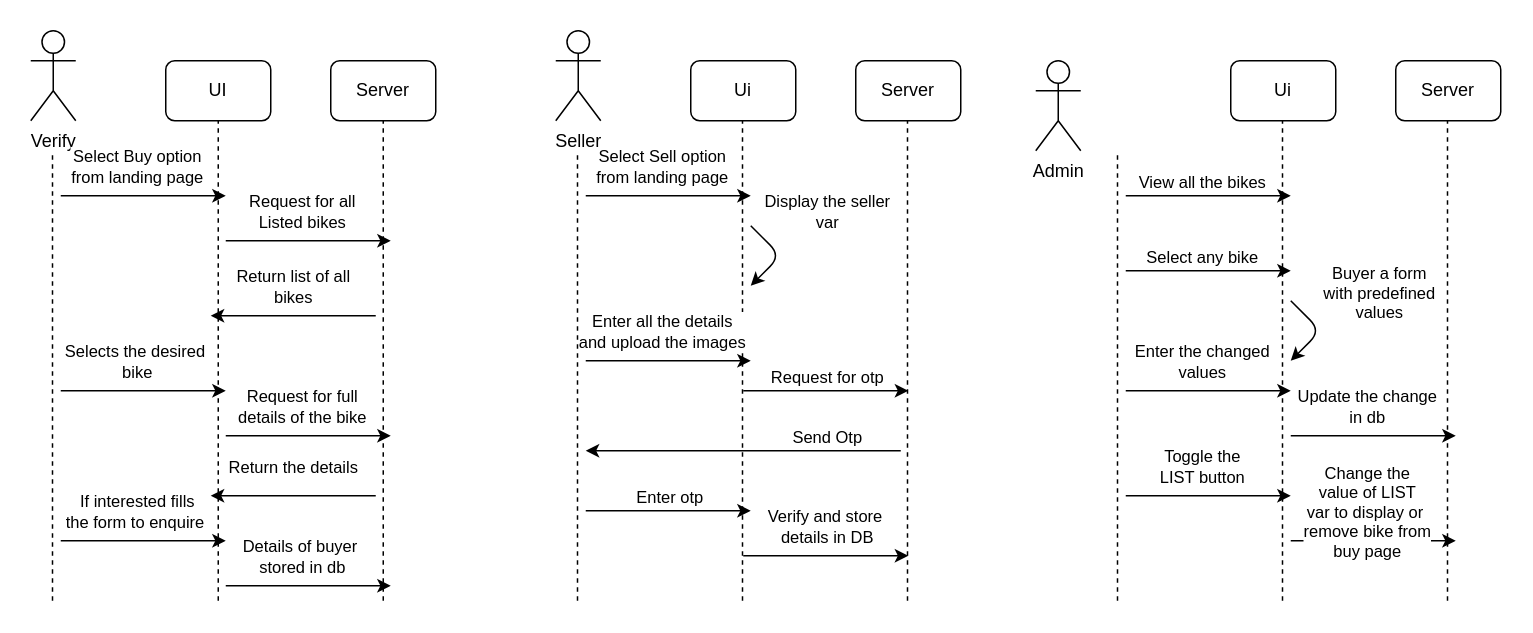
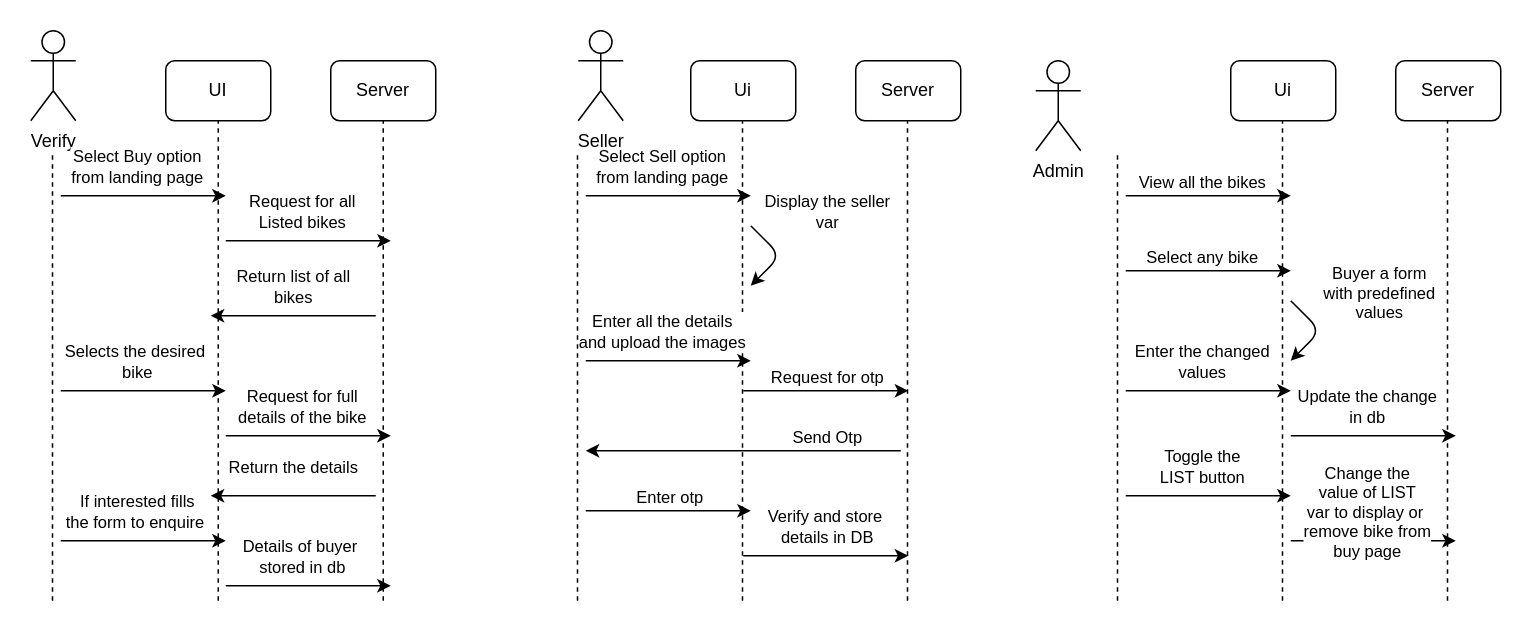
  <mxCell id="0" />
  <mxCell id="1" parent="0" />
  <mxCell id="2" value="Verify" style="shape=umlActor;verticalLabelPosition=bottom;verticalAlign=top;html=1;outlineConnect=0;" vertex="1" parent="1"><mxGeometry x="20" y="20" width="30" height="60" as="geometry" /></mxCell>
  <mxCell id="3" value="UI" style="rounded=1;whiteSpace=wrap;html=1;" vertex="1" parent="1"><mxGeometry x="110" y="40" width="70" height="40" as="geometry" /></mxCell>
  <mxCell id="4" value="Server" style="rounded=1;whiteSpace=wrap;html=1;" vertex="1" parent="1"><mxGeometry x="220" y="40" width="70" height="40" as="geometry" /></mxCell>
  <mxCell id="5" value="" style="endArrow=none;dashed=1;html=1;" edge="1" parent="1"><mxGeometry width="50" height="50" relative="1" as="geometry"><mxPoint x="34.5" y="400" as="sourcePoint" /><mxPoint x="34.5" y="100" as="targetPoint" /></mxGeometry></mxCell>
  <mxCell id="6" value="" style="endArrow=none;dashed=1;html=1;entryX=0.5;entryY=1;entryDx=0;entryDy=0;" edge="1" parent="1" target="3"><mxGeometry width="50" height="50" relative="1" as="geometry"><mxPoint x="145" y="400" as="sourcePoint" /><mxPoint x="134.5" y="80" as="targetPoint" /></mxGeometry></mxCell>
  <mxCell id="7" value="" style="endArrow=none;dashed=1;html=1;entryX=0.5;entryY=1;entryDx=0;entryDy=0;" edge="1" parent="1" target="4"><mxGeometry width="50" height="50" relative="1" as="geometry"><mxPoint x="255" y="400" as="sourcePoint" /><mxPoint x="260" y="80" as="targetPoint" /></mxGeometry></mxCell>
  <mxCell id="8" value="" style="endArrow=classic;html=1;" edge="1" parent="1"><mxGeometry width="50" height="50" relative="1" as="geometry"><mxPoint x="40" y="130" as="sourcePoint" /><mxPoint x="150" y="130" as="targetPoint" /></mxGeometry></mxCell>
  <mxCell id="9" value="Select Buy option&lt;br&gt;from landing page" style="edgeLabel;html=1;align=center;verticalAlign=middle;resizable=0;points=[];" vertex="1" connectable="0" parent="8"><mxGeometry x="-0.345" y="4" relative="1" as="geometry"><mxPoint x="14" y="-16" as="offset" /></mxGeometry></mxCell>
  <mxCell id="10" value="" style="endArrow=classic;html=1;" edge="1" parent="1"><mxGeometry width="50" height="50" relative="1" as="geometry"><mxPoint x="150" y="160" as="sourcePoint" /><mxPoint x="260" y="160" as="targetPoint" /></mxGeometry></mxCell>
  <mxCell id="11" value="Request for all&lt;br&gt;Listed bikes" style="edgeLabel;html=1;align=center;verticalAlign=middle;resizable=0;points=[];" vertex="1" connectable="0" parent="10"><mxGeometry x="-0.345" y="4" relative="1" as="geometry"><mxPoint x="14" y="-16" as="offset" /></mxGeometry></mxCell>
  <mxCell id="12" value="" style="endArrow=classic;html=1;" edge="1" parent="1"><mxGeometry width="50" height="50" relative="1" as="geometry"><mxPoint x="250" y="210" as="sourcePoint" /><mxPoint x="140" y="210" as="targetPoint" /></mxGeometry></mxCell>
  <mxCell id="13" value="Return list of all&lt;br&gt;bikes" style="edgeLabel;html=1;align=center;verticalAlign=middle;resizable=0;points=[];" vertex="1" connectable="0" parent="12"><mxGeometry x="0.26" y="-4" relative="1" as="geometry"><mxPoint x="13" y="-16" as="offset" /></mxGeometry></mxCell>
  <mxCell id="14" value="" style="endArrow=classic;html=1;" edge="1" parent="1"><mxGeometry width="50" height="50" relative="1" as="geometry"><mxPoint x="40" y="260" as="sourcePoint" /><mxPoint x="150" y="260" as="targetPoint" /></mxGeometry></mxCell>
  <mxCell id="15" value="Selects the desired&amp;nbsp;&lt;br&gt;bike" style="edgeLabel;html=1;align=center;verticalAlign=middle;resizable=0;points=[];" vertex="1" connectable="0" parent="14"><mxGeometry x="-0.345" y="4" relative="1" as="geometry"><mxPoint x="14" y="-16" as="offset" /></mxGeometry></mxCell>
  <mxCell id="16" value="" style="endArrow=classic;html=1;" edge="1" parent="1"><mxGeometry width="50" height="50" relative="1" as="geometry"><mxPoint x="150" y="290" as="sourcePoint" /><mxPoint x="260" y="290" as="targetPoint" /></mxGeometry></mxCell>
  <mxCell id="17" value="Request for full&lt;br&gt;details of the bike" style="edgeLabel;html=1;align=center;verticalAlign=middle;resizable=0;points=[];" vertex="1" connectable="0" parent="16"><mxGeometry x="-0.345" y="4" relative="1" as="geometry"><mxPoint x="14" y="-16" as="offset" /></mxGeometry></mxCell>
  <mxCell id="18" value="" style="endArrow=classic;html=1;" edge="1" parent="1"><mxGeometry width="50" height="50" relative="1" as="geometry"><mxPoint x="250" y="330" as="sourcePoint" /><mxPoint x="140" y="330" as="targetPoint" /></mxGeometry></mxCell>
  <mxCell id="19" value="Return the details" style="edgeLabel;html=1;align=center;verticalAlign=middle;resizable=0;points=[];" vertex="1" connectable="0" parent="18"><mxGeometry x="0.26" y="-4" relative="1" as="geometry"><mxPoint x="13" y="-16" as="offset" /></mxGeometry></mxCell>
  <mxCell id="20" value="" style="endArrow=classic;html=1;" edge="1" parent="1"><mxGeometry width="50" height="50" relative="1" as="geometry"><mxPoint x="40" y="360" as="sourcePoint" /><mxPoint x="150" y="360" as="targetPoint" /></mxGeometry></mxCell>
  <mxCell id="21" value="If interested fills&lt;br&gt;the form to enquire&amp;nbsp;" style="edgeLabel;html=1;align=center;verticalAlign=middle;resizable=0;points=[];" vertex="1" connectable="0" parent="20"><mxGeometry x="-0.345" y="4" relative="1" as="geometry"><mxPoint x="14" y="-16" as="offset" /></mxGeometry></mxCell>
  <mxCell id="22" value="" style="endArrow=classic;html=1;" edge="1" parent="1"><mxGeometry width="50" height="50" relative="1" as="geometry"><mxPoint x="150" y="390" as="sourcePoint" /><mxPoint x="260" y="390" as="targetPoint" /></mxGeometry></mxCell>
  <mxCell id="23" value="Details of buyer&amp;nbsp;&lt;br&gt;stored in db" style="edgeLabel;html=1;align=center;verticalAlign=middle;resizable=0;points=[];" vertex="1" connectable="0" parent="22"><mxGeometry x="-0.345" y="4" relative="1" as="geometry"><mxPoint x="14" y="-16" as="offset" /></mxGeometry></mxCell>
- <mxCell id="24" value="Seller" style="shape=umlActor;verticalLabelPosition=bottom;verticalAlign=top;html=1;outlineConnect=0;" vertex="1" parent="1"><mxGeometry x="370" y="20" width="30" height="60" as="geometry" /></mxCell>
+ <mxCell id="24" value="Seller" style="shape=umlActor;verticalLabelPosition=bottom;verticalAlign=top;html=1;outlineConnect=0;" vertex="1" parent="1"><mxGeometry x="385" y="20" width="30" height="60" as="geometry" /></mxCell>
  <mxCell id="25" value="Ui" style="rounded=1;whiteSpace=wrap;html=1;" vertex="1" parent="1"><mxGeometry x="460" y="40" width="70" height="40" as="geometry" /></mxCell>
  <mxCell id="26" value="Server" style="rounded=1;whiteSpace=wrap;html=1;" vertex="1" parent="1"><mxGeometry x="570" y="40" width="70" height="40" as="geometry" /></mxCell>
  <mxCell id="27" value="" style="endArrow=none;dashed=1;html=1;" edge="1" parent="1"><mxGeometry width="50" height="50" relative="1" as="geometry"><mxPoint x="384.5" y="400" as="sourcePoint" /><mxPoint x="384.5" y="100" as="targetPoint" /></mxGeometry></mxCell>
  <mxCell id="28" value="" style="endArrow=none;dashed=1;html=1;entryX=0.5;entryY=1;entryDx=0;entryDy=0;" edge="1" parent="1"><mxGeometry width="50" height="50" relative="1" as="geometry"><mxPoint x="494.5" y="400" as="sourcePoint" /><mxPoint x="494.5" y="80" as="targetPoint" /></mxGeometry></mxCell>
  <mxCell id="29" value="" style="endArrow=none;dashed=1;html=1;entryX=0.5;entryY=1;entryDx=0;entryDy=0;" edge="1" parent="1"><mxGeometry width="50" height="50" relative="1" as="geometry"><mxPoint x="604.5" y="400" as="sourcePoint" /><mxPoint x="604.5" y="80" as="targetPoint" /></mxGeometry></mxCell>
  <mxCell id="30" value="" style="endArrow=classic;html=1;" edge="1" parent="1"><mxGeometry width="50" height="50" relative="1" as="geometry"><mxPoint x="390" y="130" as="sourcePoint" /><mxPoint x="500" y="130" as="targetPoint" /></mxGeometry></mxCell>
  <mxCell id="31" value="Select Sell option&lt;br&gt;from landing page" style="edgeLabel;html=1;align=center;verticalAlign=middle;resizable=0;points=[];" vertex="1" connectable="0" parent="30"><mxGeometry x="-0.345" y="4" relative="1" as="geometry"><mxPoint x="14" y="-16" as="offset" /></mxGeometry></mxCell>
  <mxCell id="32" value="" style="endArrow=classic;html=1;" edge="1" parent="1"><mxGeometry width="50" height="50" relative="1" as="geometry"><mxPoint x="500" y="150" as="sourcePoint" /><mxPoint x="500" y="190" as="targetPoint" /><Array as="points"><mxPoint x="520" y="170" /></Array></mxGeometry></mxCell>
  <mxCell id="33" value="Display the seller&lt;br&gt;var" style="edgeLabel;html=1;align=center;verticalAlign=middle;resizable=0;points=[];" vertex="1" connectable="0" parent="1"><mxGeometry x="550" y="140" as="geometry" /></mxCell>
  <mxCell id="34" value="" style="endArrow=classic;html=1;" edge="1" parent="1"><mxGeometry width="50" height="50" relative="1" as="geometry"><mxPoint x="495" y="260" as="sourcePoint" /><mxPoint x="605" y="260" as="targetPoint" /></mxGeometry></mxCell>
  <mxCell id="35" value="Request for otp" style="edgeLabel;html=1;align=center;verticalAlign=middle;resizable=0;points=[];" vertex="1" connectable="0" parent="34"><mxGeometry x="-0.345" y="4" relative="1" as="geometry"><mxPoint x="19" y="-6" as="offset" /></mxGeometry></mxCell>
  <mxCell id="36" value="" style="endArrow=classic;html=1;" edge="1" parent="1"><mxGeometry width="50" height="50" relative="1" as="geometry"><mxPoint x="390" y="240" as="sourcePoint" /><mxPoint x="500" y="240" as="targetPoint" /></mxGeometry></mxCell>
  <mxCell id="37" value="Enter all the details&lt;br&gt;and upload the images" style="edgeLabel;html=1;align=center;verticalAlign=middle;resizable=0;points=[];" vertex="1" connectable="0" parent="36"><mxGeometry x="-0.345" y="4" relative="1" as="geometry"><mxPoint x="14" y="-16" as="offset" /></mxGeometry></mxCell>
  <mxCell id="38" value="" style="endArrow=classic;html=1;" edge="1" parent="1"><mxGeometry width="50" height="50" relative="1" as="geometry"><mxPoint x="600" y="300" as="sourcePoint" /><mxPoint x="390" y="300" as="targetPoint" /></mxGeometry></mxCell>
  <mxCell id="39" value="Send Otp" style="edgeLabel;html=1;align=center;verticalAlign=middle;resizable=0;points=[];" vertex="1" connectable="0" parent="38"><mxGeometry x="-0.345" y="4" relative="1" as="geometry"><mxPoint x="19" y="-14" as="offset" /></mxGeometry></mxCell>
  <mxCell id="40" value="" style="endArrow=classic;html=1;" edge="1" parent="1"><mxGeometry width="50" height="50" relative="1" as="geometry"><mxPoint x="390" y="340" as="sourcePoint" /><mxPoint x="500" y="340" as="targetPoint" /></mxGeometry></mxCell>
  <mxCell id="41" value="Enter otp" style="edgeLabel;html=1;align=center;verticalAlign=middle;resizable=0;points=[];" vertex="1" connectable="0" parent="40"><mxGeometry x="-0.345" y="4" relative="1" as="geometry"><mxPoint x="19" y="-6" as="offset" /></mxGeometry></mxCell>
  <mxCell id="42" value="" style="endArrow=classic;html=1;" edge="1" parent="1"><mxGeometry width="50" height="50" relative="1" as="geometry"><mxPoint x="495" y="370" as="sourcePoint" /><mxPoint x="605" y="370" as="targetPoint" /></mxGeometry></mxCell>
  <mxCell id="43" value="Verify and store&amp;nbsp;&lt;br&gt;details in DB" style="edgeLabel;html=1;align=center;verticalAlign=middle;resizable=0;points=[];" vertex="1" connectable="0" parent="42"><mxGeometry x="-0.345" y="4" relative="1" as="geometry"><mxPoint x="19" y="-16" as="offset" /></mxGeometry></mxCell>
  <mxCell id="44" value="Admin" style="shape=umlActor;verticalLabelPosition=bottom;verticalAlign=top;html=1;outlineConnect=0;" vertex="1" parent="1"><mxGeometry x="690" y="40" width="30" height="60" as="geometry" /></mxCell>
  <mxCell id="45" value="Ui" style="rounded=1;whiteSpace=wrap;html=1;" vertex="1" parent="1"><mxGeometry x="820" y="40" width="70" height="40" as="geometry" /></mxCell>
  <mxCell id="46" value="Server" style="rounded=1;whiteSpace=wrap;html=1;" vertex="1" parent="1"><mxGeometry x="930" y="40" width="70" height="40" as="geometry" /></mxCell>
  <mxCell id="47" value="" style="endArrow=none;dashed=1;html=1;" edge="1" parent="1"><mxGeometry width="50" height="50" relative="1" as="geometry"><mxPoint x="744.5" y="400" as="sourcePoint" /><mxPoint x="744.5" y="100" as="targetPoint" /></mxGeometry></mxCell>
  <mxCell id="48" value="" style="endArrow=none;dashed=1;html=1;entryX=0.5;entryY=1;entryDx=0;entryDy=0;" edge="1" parent="1"><mxGeometry width="50" height="50" relative="1" as="geometry"><mxPoint x="854.5" y="400" as="sourcePoint" /><mxPoint x="854.5" y="80" as="targetPoint" /></mxGeometry></mxCell>
  <mxCell id="49" value="" style="endArrow=none;dashed=1;html=1;entryX=0.5;entryY=1;entryDx=0;entryDy=0;" edge="1" parent="1"><mxGeometry width="50" height="50" relative="1" as="geometry"><mxPoint x="964.5" y="400" as="sourcePoint" /><mxPoint x="964.5" y="80" as="targetPoint" /></mxGeometry></mxCell>
  <mxCell id="50" value="" style="endArrow=classic;html=1;" edge="1" parent="1"><mxGeometry width="50" height="50" relative="1" as="geometry"><mxPoint x="750" y="130" as="sourcePoint" /><mxPoint x="860" y="130" as="targetPoint" /></mxGeometry></mxCell>
  <mxCell id="51" value="View all the bikes&lt;br&gt;" style="edgeLabel;html=1;align=center;verticalAlign=middle;resizable=0;points=[];" vertex="1" connectable="0" parent="50"><mxGeometry x="-0.345" y="4" relative="1" as="geometry"><mxPoint x="14" y="-6" as="offset" /></mxGeometry></mxCell>
  <mxCell id="52" value="" style="endArrow=classic;html=1;" edge="1" parent="1"><mxGeometry width="50" height="50" relative="1" as="geometry"><mxPoint x="750" y="180" as="sourcePoint" /><mxPoint x="860" y="180" as="targetPoint" /></mxGeometry></mxCell>
  <mxCell id="53" value="Select any bike" style="edgeLabel;html=1;align=center;verticalAlign=middle;resizable=0;points=[];" vertex="1" connectable="0" parent="52"><mxGeometry x="-0.345" y="4" relative="1" as="geometry"><mxPoint x="14" y="-6" as="offset" /></mxGeometry></mxCell>
  <mxCell id="54" value="" style="endArrow=classic;html=1;" edge="1" parent="1"><mxGeometry width="50" height="50" relative="1" as="geometry"><mxPoint x="860" y="200" as="sourcePoint" /><mxPoint x="860" y="240" as="targetPoint" /><Array as="points"><mxPoint x="880" y="220" /></Array></mxGeometry></mxCell>
  <mxCell id="55" value="Buyer a form&lt;br&gt;with predefined&lt;br&gt;values" style="edgeLabel;html=1;align=center;verticalAlign=middle;resizable=0;points=[];" vertex="1" connectable="0" parent="1"><mxGeometry x="950" y="190" as="geometry"><mxPoint x="-32" y="4" as="offset" /></mxGeometry></mxCell>
  <mxCell id="56" value="" style="endArrow=classic;html=1;" edge="1" parent="1"><mxGeometry width="50" height="50" relative="1" as="geometry"><mxPoint x="750" y="260" as="sourcePoint" /><mxPoint x="860" y="260" as="targetPoint" /></mxGeometry></mxCell>
  <mxCell id="57" value="Enter the changed&lt;br&gt;values" style="edgeLabel;html=1;align=center;verticalAlign=middle;resizable=0;points=[];" vertex="1" connectable="0" parent="56"><mxGeometry x="-0.345" y="4" relative="1" as="geometry"><mxPoint x="14" y="-16" as="offset" /></mxGeometry></mxCell>
  <mxCell id="58" value="" style="endArrow=classic;html=1;" edge="1" parent="1"><mxGeometry width="50" height="50" relative="1" as="geometry"><mxPoint x="860" y="290" as="sourcePoint" /><mxPoint x="970" y="290" as="targetPoint" /></mxGeometry></mxCell>
  <mxCell id="59" value="Update the change&lt;br&gt;in db" style="edgeLabel;html=1;align=center;verticalAlign=middle;resizable=0;points=[];" vertex="1" connectable="0" parent="58"><mxGeometry x="-0.345" y="4" relative="1" as="geometry"><mxPoint x="14" y="-16" as="offset" /></mxGeometry></mxCell>
  <mxCell id="60" value="" style="endArrow=classic;html=1;" edge="1" parent="1"><mxGeometry width="50" height="50" relative="1" as="geometry"><mxPoint x="750" y="330" as="sourcePoint" /><mxPoint x="860" y="330" as="targetPoint" /></mxGeometry></mxCell>
  <mxCell id="61" value="Toggle the&lt;br&gt;LIST button" style="edgeLabel;html=1;align=center;verticalAlign=middle;resizable=0;points=[];" vertex="1" connectable="0" parent="60"><mxGeometry x="-0.345" y="4" relative="1" as="geometry"><mxPoint x="14" y="-16" as="offset" /></mxGeometry></mxCell>
  <mxCell id="62" value="" style="endArrow=classic;html=1;fillColor=none;" edge="1" parent="1"><mxGeometry width="50" height="50" relative="1" as="geometry"><mxPoint x="860" y="360" as="sourcePoint" /><mxPoint x="970" y="360" as="targetPoint" /></mxGeometry></mxCell>
  <mxCell id="63" value="Change the&lt;br&gt;value of LIST&lt;br&gt;var to display or&amp;nbsp;&lt;br&gt;remove bike from&lt;br&gt;buy page" style="edgeLabel;html=1;align=center;verticalAlign=middle;resizable=0;points=[];" vertex="1" connectable="0" parent="62"><mxGeometry x="-0.345" y="4" relative="1" as="geometry"><mxPoint x="14" y="-16" as="offset" /></mxGeometry></mxCell>
